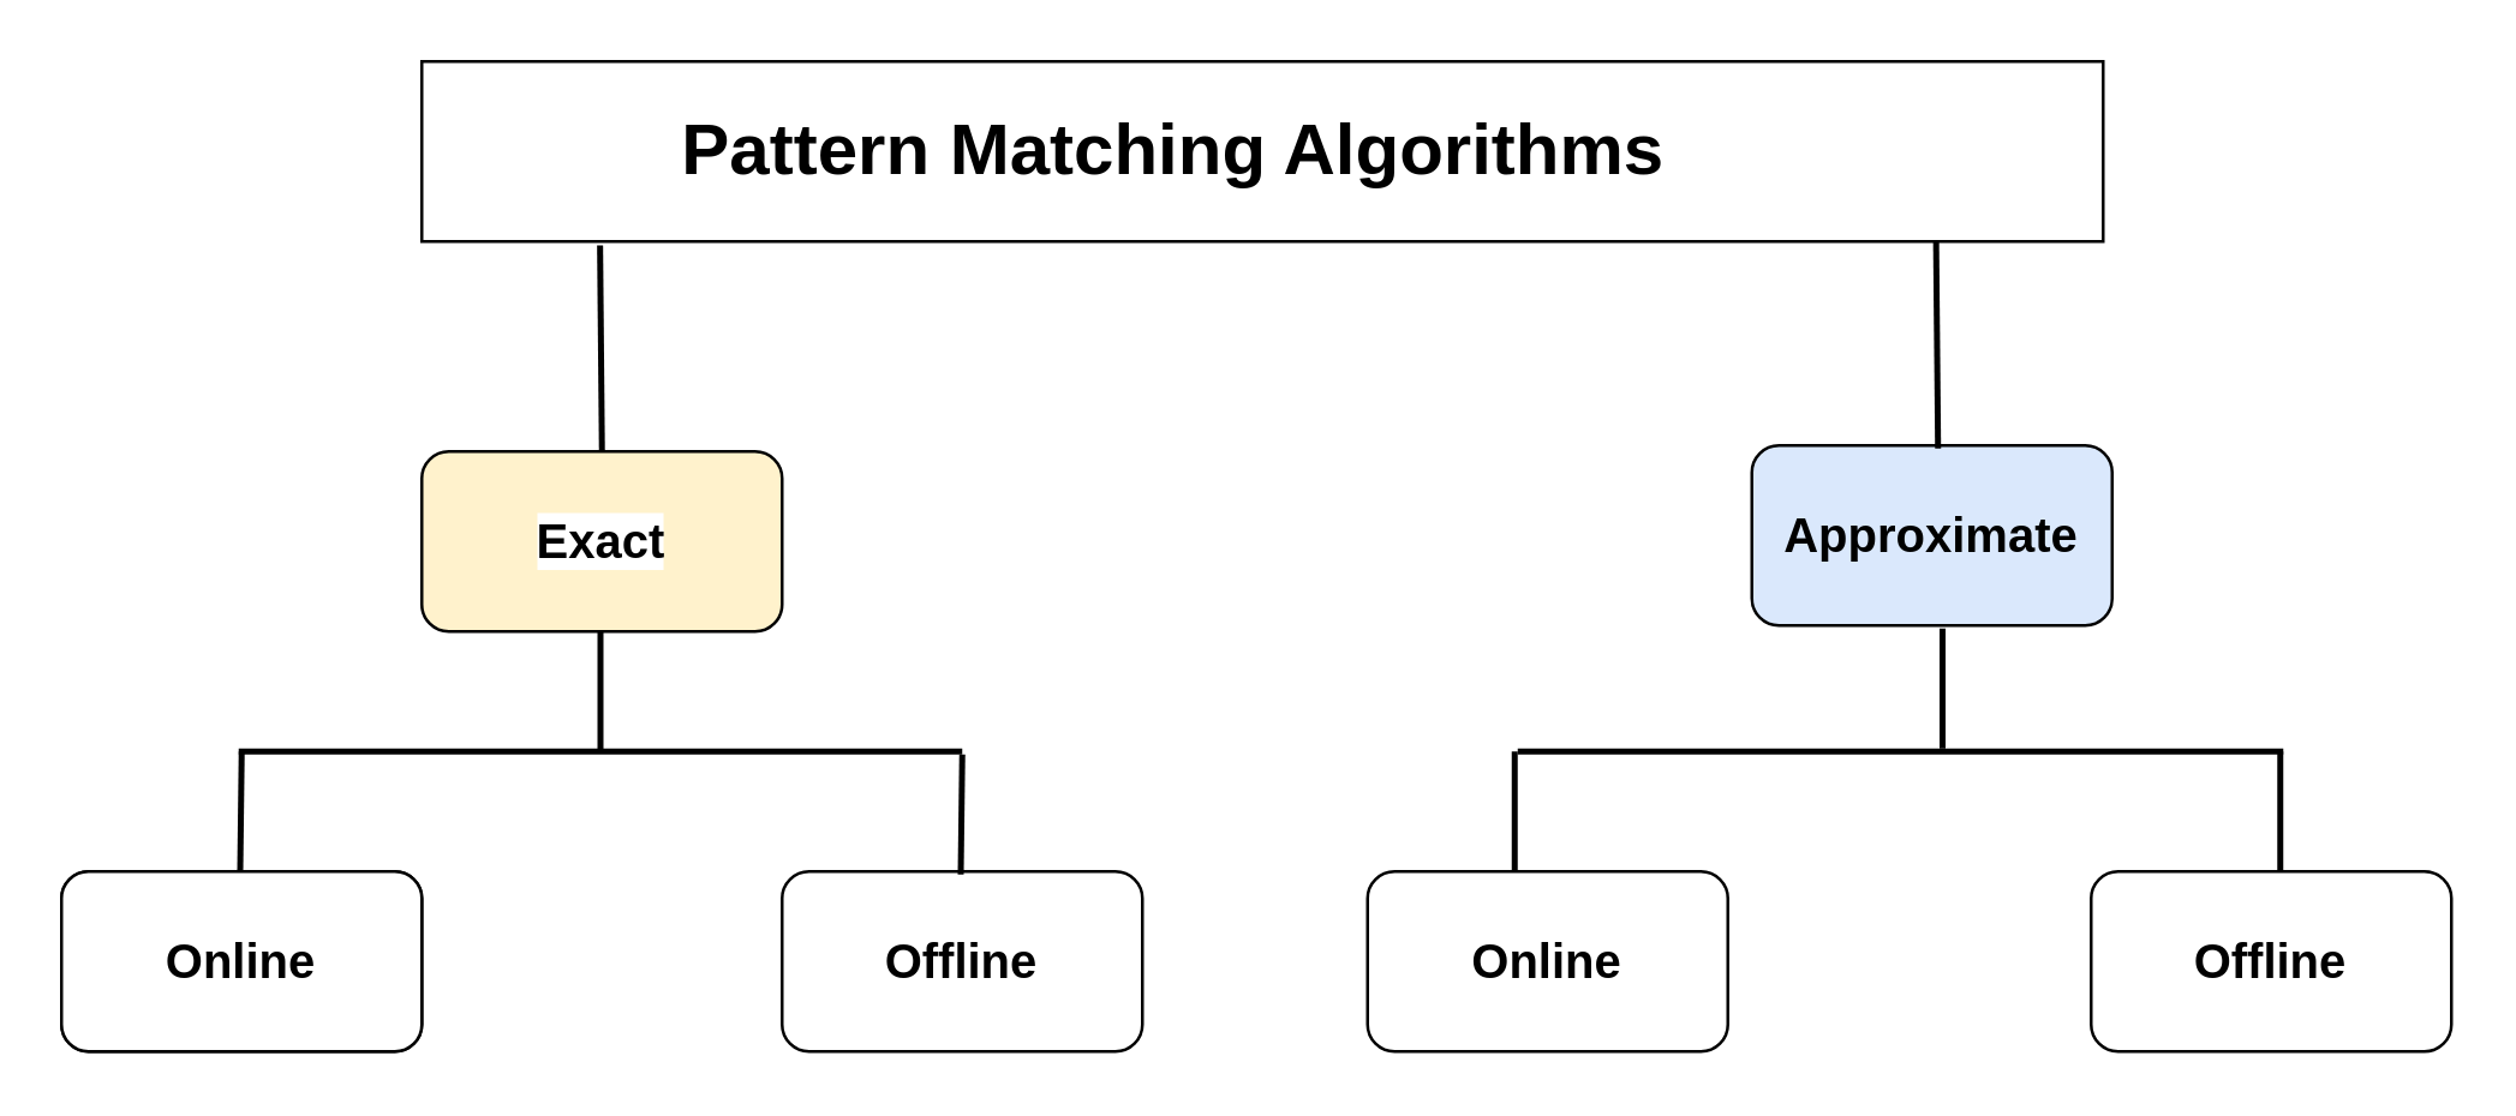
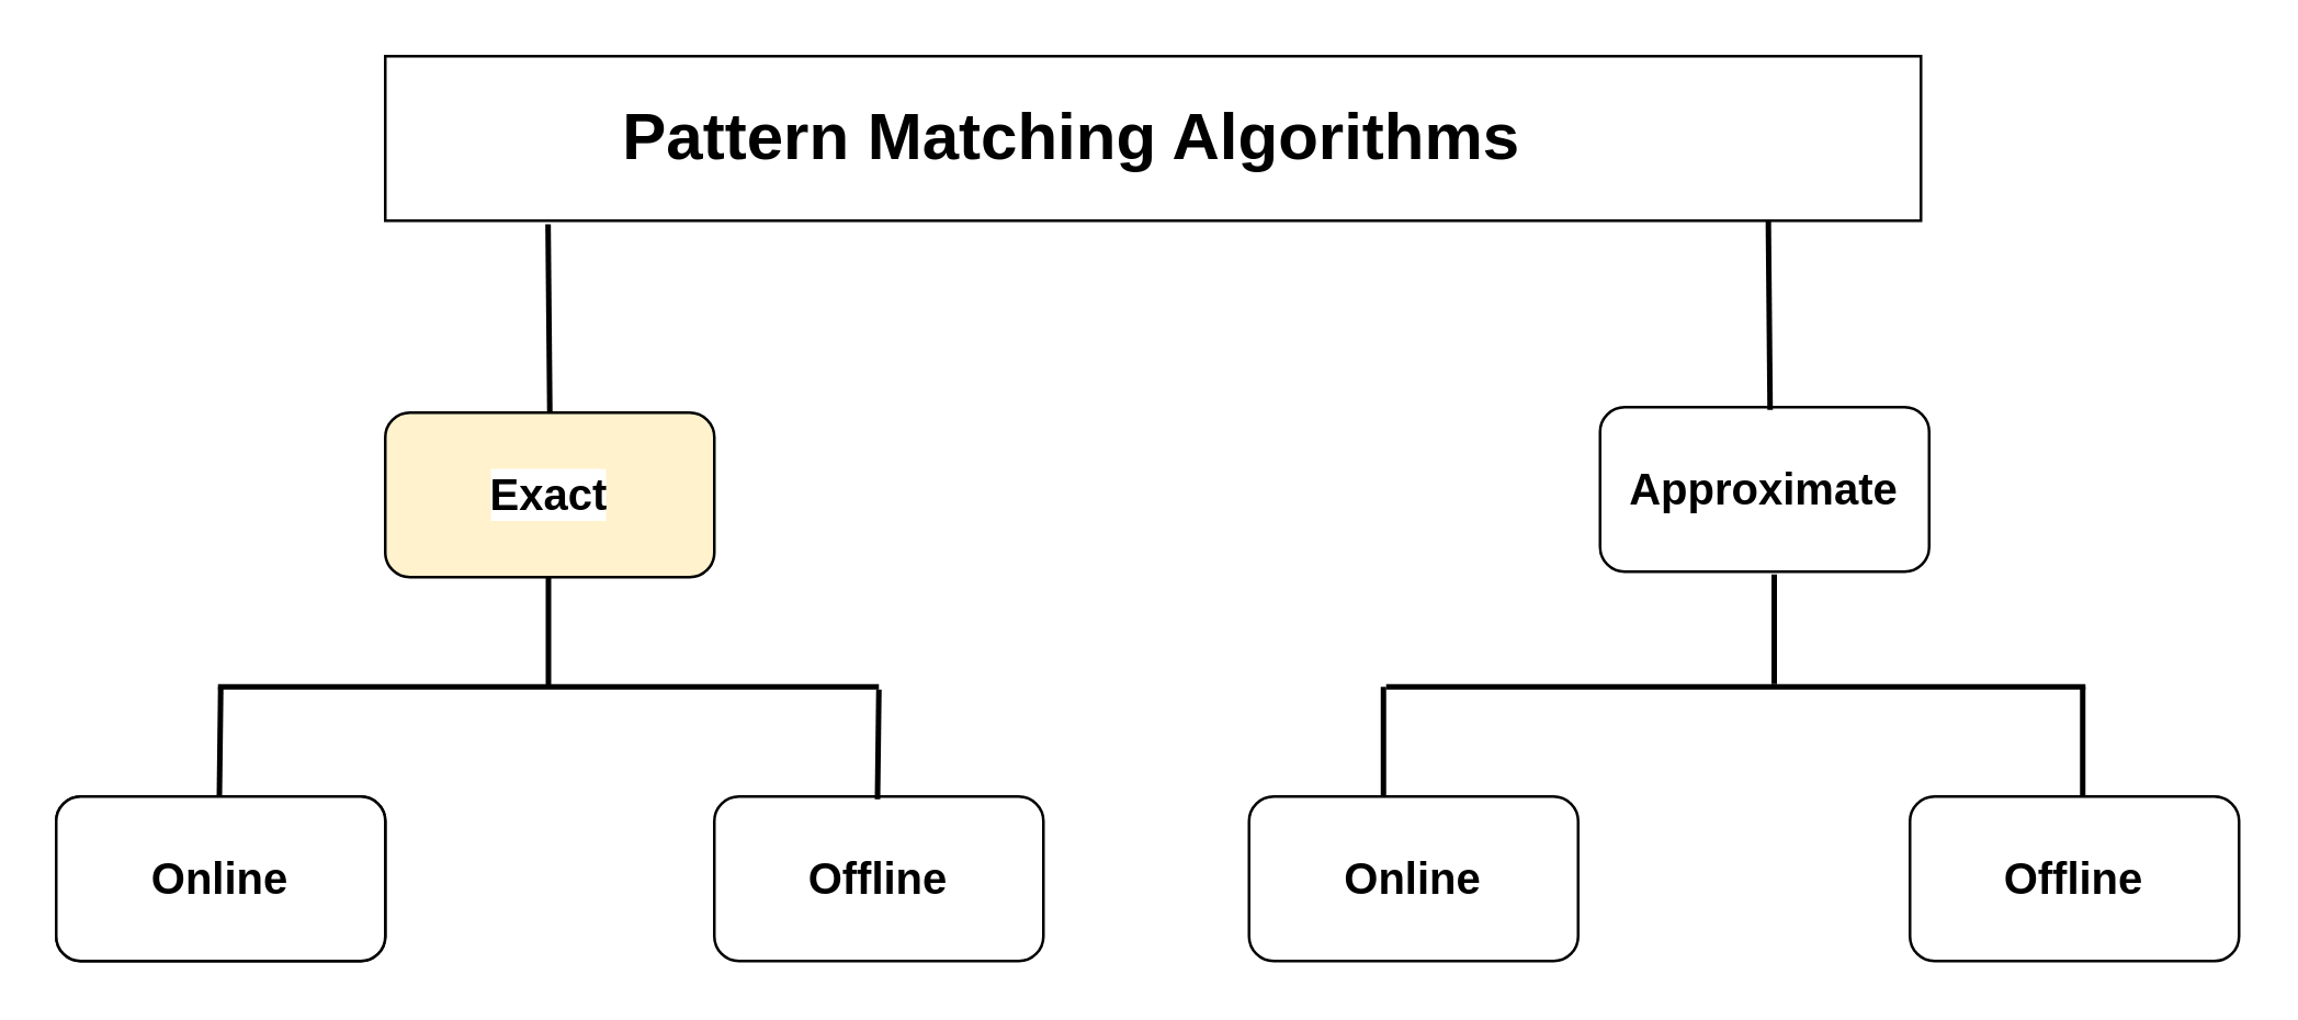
  <mxCell id="0" />
  <mxCell id="1" parent="0" />
  <mxCell id="2" value="&lt;font style=&quot;font-size: 16px;&quot;&gt;&lt;b&gt;Exact&lt;/b&gt;&lt;/font&gt;" style="rounded=1;whiteSpace=wrap;html=1;labelBackgroundColor=default;fillColor=#fff2cc;" parent="1" vertex="1"><mxGeometry x="140" y="150" width="120" height="60" as="geometry" /></mxCell>
- <mxCell id="3" value="&lt;font style=&quot;font-size: 16px;&quot;&gt;Approximate&lt;/font&gt;" style="rounded=1;whiteSpace=wrap;html=1;fontStyle=1;fillColor=#dae8fc;" parent="1" vertex="1"><mxGeometry x="583" y="148" width="120" height="60" as="geometry" /></mxCell>
+ <mxCell id="3" value="&lt;font style=&quot;font-size: 16px;&quot;&gt;Approximate&lt;/font&gt;" style="rounded=1;whiteSpace=wrap;html=1;fontStyle=1" parent="1" vertex="1"><mxGeometry x="583" y="148" width="120" height="60" as="geometry" /></mxCell>
  <mxCell id="4" value="Online" style="rounded=1;whiteSpace=wrap;html=1;fontSize=16;" parent="1" vertex="1"><mxGeometry x="20" y="290" width="120" height="60" as="geometry" /></mxCell>
  <mxCell id="5" value="Offline" style="rounded=1;whiteSpace=wrap;html=1;fontSize=16;fontStyle=1" parent="1" vertex="1"><mxGeometry x="260" y="290" width="120" height="60" as="geometry" /></mxCell>
  <mxCell id="6" value="Online" style="rounded=1;whiteSpace=wrap;html=1;fontSize=16;fontStyle=1" parent="1" vertex="1"><mxGeometry x="455" y="290" width="120" height="60" as="geometry" /></mxCell>
  <mxCell id="7" value="Offline" style="rounded=1;whiteSpace=wrap;html=1;fontSize=16;fontStyle=1" parent="1" vertex="1"><mxGeometry x="696" y="290" width="120" height="60" as="geometry" /></mxCell>
  <mxCell id="8" value="" style="endArrow=none;html=1;rounded=0;fontSize=16;strokeWidth=2;" parent="1" edge="1"><mxGeometry width="50" height="50" relative="1" as="geometry"><mxPoint x="79" y="250" as="sourcePoint" /><mxPoint x="320" y="250" as="targetPoint" /></mxGeometry></mxCell>
  <mxCell id="9" value="" style="endArrow=none;html=1;rounded=0;fontSize=16;strokeWidth=2;" parent="1" edge="1"><mxGeometry width="50" height="50" relative="1" as="geometry"><mxPoint x="199.5" y="250" as="sourcePoint" /><mxPoint x="199.5" y="210" as="targetPoint" /></mxGeometry></mxCell>
  <mxCell id="10" value="" style="endArrow=none;html=1;rounded=0;fontSize=16;strokeWidth=2;" parent="1" edge="1"><mxGeometry width="50" height="50" relative="1" as="geometry"><mxPoint x="646.5" y="249" as="sourcePoint" /><mxPoint x="646.5" y="209" as="targetPoint" /></mxGeometry></mxCell>
  <mxCell id="11" value="" style="endArrow=none;html=1;rounded=0;fontSize=16;strokeWidth=2;" parent="1" edge="1"><mxGeometry width="50" height="50" relative="1" as="geometry"><mxPoint x="79.5" y="290" as="sourcePoint" /><mxPoint x="80" y="250" as="targetPoint" /></mxGeometry></mxCell>
  <mxCell id="12" value="" style="endArrow=none;html=1;rounded=0;fontSize=16;strokeWidth=2;" parent="1" edge="1"><mxGeometry width="50" height="50" relative="1" as="geometry"><mxPoint x="319.5" y="291" as="sourcePoint" /><mxPoint x="320" y="251" as="targetPoint" /></mxGeometry></mxCell>
  <mxCell id="13" value="" style="endArrow=none;html=1;rounded=0;fontSize=16;strokeWidth=2;" parent="1" edge="1"><mxGeometry width="50" height="50" relative="1" as="geometry"><mxPoint x="505" y="250" as="sourcePoint" /><mxPoint x="760" y="250" as="targetPoint" /></mxGeometry></mxCell>
  <mxCell id="14" value="" style="endArrow=none;html=1;rounded=0;fontSize=16;strokeWidth=2;" parent="1" edge="1"><mxGeometry width="50" height="50" relative="1" as="geometry"><mxPoint x="504" y="290" as="sourcePoint" /><mxPoint x="504" y="250" as="targetPoint" /></mxGeometry></mxCell>
  <mxCell id="15" value="" style="endArrow=none;html=1;rounded=0;fontSize=16;strokeWidth=2;" parent="1" edge="1"><mxGeometry width="50" height="50" relative="1" as="geometry"><mxPoint x="759" y="290" as="sourcePoint" /><mxPoint x="759" y="250" as="targetPoint" /></mxGeometry></mxCell>
  <mxCell id="16" value="" style="rounded=0;whiteSpace=wrap;html=1;fontSize=18;" parent="1" vertex="1"><mxGeometry x="140" y="20" width="560" height="60" as="geometry" /></mxCell>
  <mxCell id="17" value="Pattern Matching Algorithms" style="text;strokeColor=none;fillColor=none;html=1;fontSize=24;fontStyle=1;verticalAlign=middle;align=center;" parent="1" vertex="1"><mxGeometry x="325" y="35" width="130" height="30" as="geometry" /></mxCell>
  <mxCell id="18" value="" style="endArrow=none;html=1;rounded=0;fontSize=16;strokeWidth=2;entryX=0.106;entryY=1.022;entryDx=0;entryDy=0;entryPerimeter=0;" parent="1" target="16" edge="1"><mxGeometry width="50" height="50" relative="1" as="geometry"><mxPoint x="200" y="150" as="sourcePoint" /><mxPoint x="200" y="90" as="targetPoint" /></mxGeometry></mxCell>
  <mxCell id="19" value="" style="endArrow=none;html=1;rounded=0;fontSize=16;strokeWidth=2;entryX=0.106;entryY=1.022;entryDx=0;entryDy=0;entryPerimeter=0;" parent="1" edge="1"><mxGeometry width="50" height="50" relative="1" as="geometry"><mxPoint x="645" y="149" as="sourcePoint" /><mxPoint x="644.36" y="80.32" as="targetPoint" /></mxGeometry></mxCell>
  <mxCell id="20" value="Online" style="rounded=1;whiteSpace=wrap;html=1;fontSize=16;fontStyle=1" parent="1" vertex="1"><mxGeometry x="20" y="290" width="120" height="60" as="geometry" /></mxCell>
